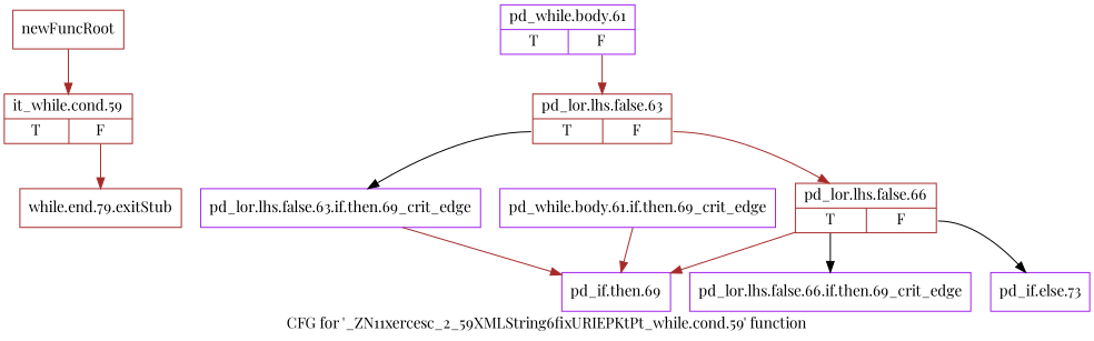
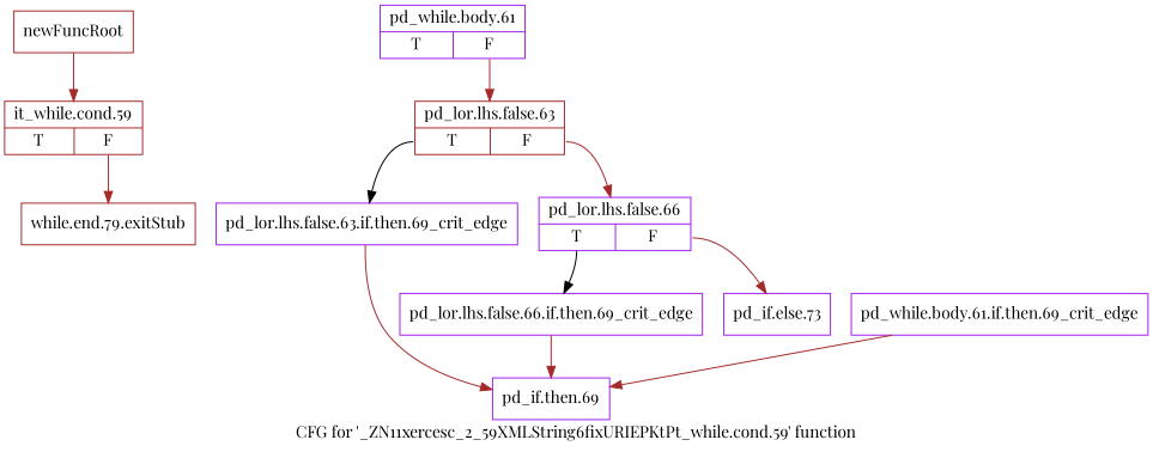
  digraph {
    fontname="Playfair Display"
    label="CFG for '_ZN11xercesc_2_59XMLString6fixURIEPKtPt_while.cond.59' function"
    node [color=purple fontname="Playfair Display" shape=record]
    edge [color=brown fontname="Playfair Display"]
    n1 [color=brown label="{newFuncRoot}"]
    n2 [color=brown label="{it_while.cond.59|{<s0>T|<s1>F}}"]
    n3 [color=brown label="{while.end.79.exitStub}"]
    n4 [label="{pd_while.body.61|{<s0>T|<s1>F}}"]
    n5 [color=brown label="{pd_lor.lhs.false.63|{<s0>T|<s1>F}}"]
    n6 [label="{pd_while.body.61.if.then.69_crit_edge}"]
    n7 [label="{pd_if.then.69}"]
    n8 [label="{pd_lor.lhs.false.63.if.then.69_crit_edge}"]
-   n9 [color=brown label="{pd_lor.lhs.false.66|{<s0>T|<s1>F}}"]
+   n9 [label="{pd_lor.lhs.false.66|{<s0>T|<s1>F}}"]
    n10 [label="{pd_lor.lhs.false.66.if.then.69_crit_edge}"]
    n11 [label="{pd_if.else.73}"]
    n1 -> n2
    n2 -> n3 [tailport=s1]
    n4 -> n5 [tailport=s1]
    n5 -> n8 [color=black tailport=s0]
    n5 -> n9 [tailport=s1]
    n6 -> n7
    n8 -> n7
    n9 -> n10 [color=black tailport=s0]
-   n9 -> n11 [color=black tailport=s1]
-   n9 -> n7
+   n9 -> n11 [tailport=s1]
+   n10 -> n7
  }
